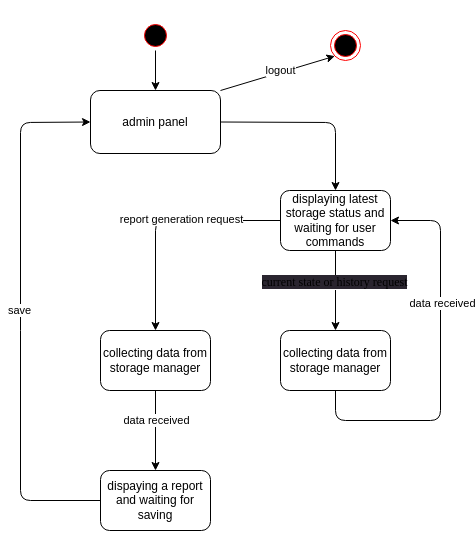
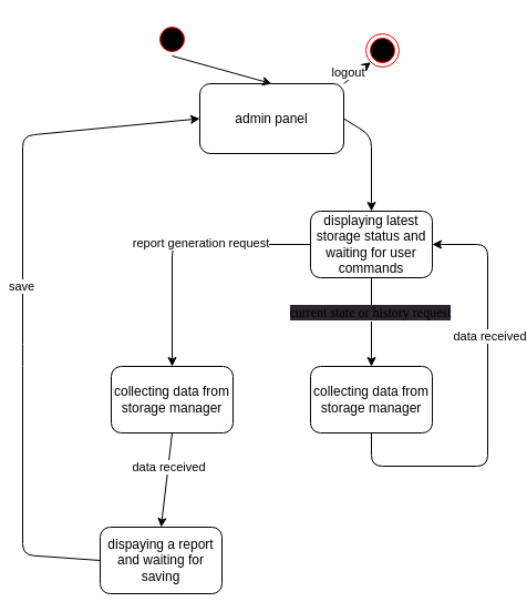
  <mxCell id="0" />
  <mxCell id="1" parent="0" />
  <mxCell id="2" style="edgeStyle=none;html=1;exitX=1;exitY=0.5;exitDx=0;exitDy=0;entryX=0.5;entryY=0;entryDx=0;entryDy=0;" parent="1" source="5" target="10" edge="1"><mxGeometry relative="1" as="geometry"><Array as="points"><mxPoint x="335" y="122" /></Array></mxGeometry></mxCell>
  <mxCell id="3" style="edgeStyle=none;html=1;exitX=1;exitY=0;exitDx=0;exitDy=0;entryX=0;entryY=1;entryDx=0;entryDy=0;" edge="1" parent="1" source="5" target="22"><mxGeometry relative="1" as="geometry" /></mxCell>
  <mxCell id="4" value="logout" style="edgeLabel;html=1;align=center;verticalAlign=middle;resizable=0;points=[];" vertex="1" connectable="0" parent="3"><mxGeometry x="0.235" y="1" relative="1" as="geometry"><mxPoint x="-11" y="2" as="offset" /></mxGeometry></mxCell>
- <mxCell id="5" value="admin panel" style="rounded=1;whiteSpace=wrap;html=1;" parent="1" vertex="1"><mxGeometry x="90" y="90" width="130" height="63" as="geometry" /></mxCell>
+ <mxCell id="5" value="admin panel" style="rounded=1;whiteSpace=wrap;html=1;" parent="1" vertex="1"><mxGeometry x="180" y="75" width="130" height="63" as="geometry" /></mxCell>
  <mxCell id="6" style="edgeStyle=none;html=1;exitX=0.5;exitY=1;exitDx=0;exitDy=0;entryX=0.5;entryY=0;entryDx=0;entryDy=0;" parent="1" source="10" target="13" edge="1"><mxGeometry relative="1" as="geometry" /></mxCell>
  <mxCell id="7" value="&lt;span style=&quot;font-family: Verdana; font-size: 12px; background-color: rgb(42, 37, 47);&quot;&gt;current state or history request&lt;/span&gt;" style="edgeLabel;html=1;align=center;verticalAlign=middle;resizable=0;points=[];" parent="6" vertex="1" connectable="0"><mxGeometry x="-0.224" y="-2" relative="1" as="geometry"><mxPoint as="offset" /></mxGeometry></mxCell>
  <mxCell id="8" style="edgeStyle=none;html=1;exitX=0;exitY=0.5;exitDx=0;exitDy=0;entryX=0.5;entryY=0;entryDx=0;entryDy=0;" parent="1" source="10" target="16" edge="1"><mxGeometry relative="1" as="geometry"><Array as="points"><mxPoint x="155" y="220" /></Array></mxGeometry></mxCell>
  <mxCell id="9" value="report generation request" style="edgeLabel;html=1;align=center;verticalAlign=middle;resizable=0;points=[];" parent="8" vertex="1" connectable="0"><mxGeometry x="-0.151" y="-2" relative="1" as="geometry"><mxPoint as="offset" /></mxGeometry></mxCell>
  <mxCell id="10" value="displaying latest storage status and waiting for user commands" style="rounded=1;whiteSpace=wrap;html=1;" parent="1" vertex="1"><mxGeometry x="280" y="190" width="110" height="60" as="geometry" /></mxCell>
  <mxCell id="11" style="edgeStyle=none;html=1;exitX=0.5;exitY=1;exitDx=0;exitDy=0;entryX=1;entryY=0.5;entryDx=0;entryDy=0;" parent="1" source="13" target="10" edge="1"><mxGeometry relative="1" as="geometry"><Array as="points"><mxPoint x="335" y="420" /><mxPoint x="440" y="420" /><mxPoint x="440" y="220" /></Array></mxGeometry></mxCell>
  <mxCell id="12" value="data received" style="edgeLabel;html=1;align=center;verticalAlign=middle;resizable=0;points=[];" parent="11" vertex="1" connectable="0"><mxGeometry x="0.316" y="-1" relative="1" as="geometry"><mxPoint as="offset" /></mxGeometry></mxCell>
  <mxCell id="13" value="collecting data from storage manager" style="rounded=1;whiteSpace=wrap;html=1;" parent="1" vertex="1"><mxGeometry x="280" y="330" width="110" height="60" as="geometry" /></mxCell>
  <mxCell id="14" style="edgeStyle=none;html=1;exitX=0.5;exitY=1;exitDx=0;exitDy=0;entryX=0.5;entryY=0;entryDx=0;entryDy=0;" parent="1" source="16" target="19" edge="1"><mxGeometry relative="1" as="geometry" /></mxCell>
  <mxCell id="15" value="data received" style="edgeLabel;html=1;align=center;verticalAlign=middle;resizable=0;points=[];" parent="14" vertex="1" connectable="0"><mxGeometry x="-0.275" relative="1" as="geometry"><mxPoint as="offset" /></mxGeometry></mxCell>
  <mxCell id="16" value="collecting data from storage manager" style="rounded=1;whiteSpace=wrap;html=1;" parent="1" vertex="1"><mxGeometry x="100" y="330" width="110" height="60" as="geometry" /></mxCell>
  <mxCell id="17" style="edgeStyle=none;html=1;exitX=0;exitY=0.5;exitDx=0;exitDy=0;entryX=0;entryY=0.5;entryDx=0;entryDy=0;" parent="1" source="19" target="5" edge="1"><mxGeometry relative="1" as="geometry"><Array as="points"><mxPoint x="20" y="500" /><mxPoint x="20" y="320" /><mxPoint x="20" y="122" /></Array></mxGeometry></mxCell>
  <mxCell id="18" value="save" style="edgeLabel;html=1;align=center;verticalAlign=middle;resizable=0;points=[];" parent="17" vertex="1" connectable="0"><mxGeometry x="0.028" y="2" relative="1" as="geometry"><mxPoint as="offset" /></mxGeometry></mxCell>
- <mxCell id="19" value="dispaying a report and waiting for saving" style="rounded=1;whiteSpace=wrap;html=1;" parent="1" vertex="1"><mxGeometry x="100" y="470" width="110" height="60" as="geometry" /></mxCell>
+ <mxCell id="19" value="dispaying a report and waiting for saving" style="rounded=1;whiteSpace=wrap;html=1;" parent="1" vertex="1"><mxGeometry x="90" y="475" width="110" height="60" as="geometry" /></mxCell>
  <mxCell id="20" style="edgeStyle=none;html=1;exitX=0.5;exitY=1;exitDx=0;exitDy=0;entryX=0.5;entryY=0;entryDx=0;entryDy=0;" parent="1" source="21" target="5" edge="1"><mxGeometry relative="1" as="geometry" /></mxCell>
  <mxCell id="21" value="" style="ellipse;html=1;shape=startState;fillColor=#000000;strokeColor=#ff0000;" parent="1" vertex="1"><mxGeometry x="140" y="20" width="30" height="30" as="geometry" /></mxCell>
  <mxCell id="22" value="" style="ellipse;html=1;shape=endState;fillColor=#000000;strokeColor=#ff0000;" vertex="1" parent="1"><mxGeometry x="330" y="30" width="30" height="30" as="geometry" /></mxCell>
